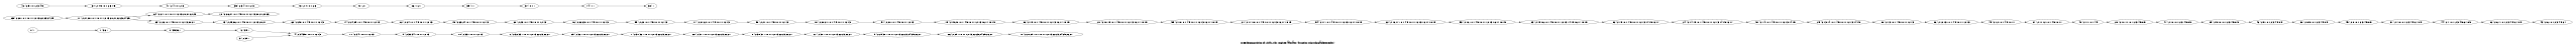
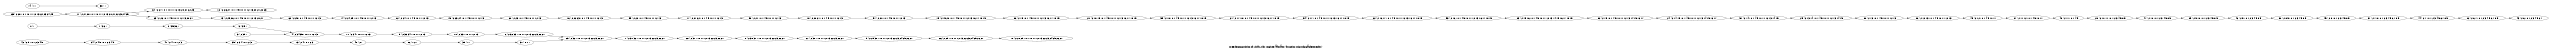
  digraph {
    label="Tree-decomposition of width 2 for register allocator (function _uip_udp_packet_sendto)"
    rankdir=LR
    n1 [label="0 | : "]
    n2 [label="1 | 36 : "]
    n3 [label="2 | 35 36 : "]
    n4 [label="72 | 35 : "]
    n5 [label="4 | 2 34 35 : 10 11 12 13 "]
    n6 [label="3 | 2 35 : "]
    n7 [label="71 | 2 34 : 10 11 12 13 "]
    n8 [label="5 | 2 33 34 : 10 11 12 13 "]
    n9 [label="70 | 2 33 : 10 11 12 13 "]
    n10 [label="6 | 2 32 33 : 10 11 12 13 22 23 26 27 "]
    n11 [label="69 | 2 32 : 10 11 12 13 22 23 26 27 "]
    n12 [label="7 | 2 31 32 : 10 11 12 13 22 23 26 27 "]
    n13 [label="68 | 2 31 : 10 11 12 13 22 23 26 27 "]
    n14 [label="8 | 2 30 31 : 10 11 12 13 22 23 26 27 "]
    n15 [label="67 | 2 30 : 10 11 12 13 22 23 26 27 "]
    n16 [label="9 | 2 29 30 : 10 11 12 13 22 23 24 25 26 27 "]
    n17 [label="66 | 2 29 : 10 11 12 13 22 23 24 25 26 27 "]
    n18 [label="10 | 2 28 29 : 0 1 10 11 12 13 22 23 24 25 26 27 "]
    n19 [label="65 | 2 28 : 0 1 10 11 12 13 22 23 24 25 "]
    n20 [label="11 | 2 27 28 : 0 1 10 11 12 13 20 21 22 23 24 25 "]
    n21 [label="64 | 2 27 : 0 1 10 11 12 13 20 21 22 23 "]
    n22 [label="63 | 2 26 : 0 1 4 5 10 11 12 13 20 21 "]
    n23 [label="12 | 2 26 27 : 0 1 4 5 10 11 12 13 20 21 22 23 "]
    n24 [label="13 | 2 25 26 : 0 1 4 5 10 11 12 13 20 21 "]
    n25 [label="62 | 2 25 : 0 1 4 5 10 11 12 13 "]
    n26 [label="14 | 2 24 25 : 0 1 4 5 10 11 12 13 "]
    n27 [label="61 | 2 24 : 0 1 4 5 10 11 12 13 "]
    n28 [label="15 | 2 23 24 : 0 1 4 5 10 11 12 13 "]
    n29 [label="60 | 2 23 : 0 1 4 5 10 11 12 13 "]
    n30 [label="16 | 2 22 23 : 0 1 4 5 10 11 12 13 "]
    n31 [label="59 | 2 22 : 0 1 4 5 10 11 12 13 "]
    n32 [label="17 | 2 21 22 : 0 1 4 5 10 11 12 13 "]
    n33 [label="58 | 2 21 : 0 1 4 5 10 11 12 13 "]
    n34 [label="18 | 2 20 21 : 0 1 4 5 10 11 12 13 "]
    n35 [label="57 | 2 20 : 0 1 4 5 10 11 12 13 "]
    n36 [label="19 | 2 19 20 : 0 1 4 5 10 11 12 13 16 17 18 19 "]
    n37 [label="56 | 2 19 : 0 1 4 5 10 11 12 13 16 17 18 19 "]
    n38 [label="20 | 2 18 19 : 0 1 4 5 10 11 12 13 16 17 18 19 "]
    n39 [label="55 | 2 18 : 0 1 4 5 10 11 12 13 16 17 18 19 "]
    n40 [label="21 | 2 17 18 : 0 1 4 5 10 11 12 13 16 17 18 19 "]
    n41 [label="54 | 2 17 : 0 1 4 5 10 11 12 13 16 17 18 19 "]
    n42 [label="22 | 2 16 17 : 0 1 4 5 10 11 12 13 16 17 18 19 "]
    n43 [label="53 | 2 16 : 0 1 4 5 10 11 12 13 16 17 18 19 "]
    n44 [label="23 | 2 15 16 : 0 1 4 5 10 11 12 13 14 15 16 17 18 19 "]
    n45 [label="52 | 2 15 : 0 1 4 5 10 11 12 13 14 15 16 17 "]
    n46 [label="24 | 2 14 15 : 0 1 4 5 10 11 12 13 14 15 16 17 "]
    n47 [label="51 | 2 14 : 0 1 4 5 10 11 12 13 14 15 "]
    n48 [label="25 | 2 13 14 : 0 1 4 5 10 11 12 13 14 15 "]
    n49 [label="50 | 2 13 : 0 1 4 5 10 11 12 13 "]
    n50 [label="26 | 2 12 13 : 0 1 4 5 10 11 12 13 "]
    n51 [label="49 | 2 12 : 0 1 4 5 10 11 "]
    n52 [label="27 | 2 11 12 : 0 1 4 5 10 11 "]
    n53 [label="48 | 2 11 : 0 1 4 5 "]
    n54 [label="28 | 2 10 11 : 0 1 2 3 4 5 8 9 "]
    n55 [label="47 | 2 10 : 0 1 2 3 4 5 8 9 "]
    n56 [label="29 | 2 9 10 : 0 1 2 3 4 5 8 9 "]
    n57 [label="46 | 2 9 : 0 1 2 3 4 5 8 9 "]
    n58 [label="30 | 2 8 9 : 0 1 2 3 4 5 8 9 "]
    n59 [label="45 | 2 8 : 0 1 2 3 4 5 8 9 "]
    n60 [label="31 | 2 7 8 : 0 1 2 3 4 5 6 7 8 9 "]
    n61 [label="44 | 2 7 : 0 1 2 3 4 5 6 7 8 9 "]
    n62 [label="32 | 2 6 7 : 0 1 2 3 4 5 6 7 8 9 "]
    n63 [label="43 | 2 6 : 0 1 2 3 4 5 6 7 "]
    n64 [label="42 | 2 5 : 0 1 2 3 4 5 "]
    n65 [label="34 | 2 4 5 : 0 1 2 3 4 5 "]
    n66 [label="41 | 2 4 : 0 1 2 3 "]
    n67 [label="35 | 2 3 4 : 0 1 2 3 "]
    n68 [label="73 | 2 4 : 0 1 2 3 "]
    n69 [label="40 | 2 : "]
    n70 [label="36 | 1 2 : "]
    n71 [label="39 | 1 : "]
    n72 [label="37 | 0 1 : "]
    n73 [label="74 | 1 : "]
    n74 [label="38 | : "]
    n1 -> n2
    n2 -> n3
    n3 -> n4
    n4 -> n5
    n5 -> n7
    n6 -> n5
    n7 -> n8
    n8 -> n9
    n9 -> n10
    n10 -> n11
    n11 -> n12
    n12 -> n13
    n13 -> n14
    n14 -> n15
    n15 -> n16
    n16 -> n17
    n17 -> n18
    n19 -> n20
    n20 -> n21
    n20 -> n22
    n21 -> n23
    n22 -> n24
    n24 -> n25
    n25 -> n26
    n26 -> n27
    n27 -> n28
    n28 -> n29
    n29 -> n30
    n30 -> n31
    n31 -> n32
    n32 -> n33
    n33 -> n34
    n34 -> n35
    n35 -> n36
    n36 -> n37
    n37 -> n38
    n38 -> n39
    n39 -> n40
    n40 -> n41
    n41 -> n42
    n42 -> n43
    n43 -> n44
    n44 -> n45
    n45 -> n46
    n46 -> n47
    n47 -> n48
    n48 -> n49
    n49 -> n50
    n50 -> n51
    n51 -> n52
    n52 -> n53
    n53 -> n54
    n54 -> n55
    n55 -> n56
    n56 -> n57
    n57 -> n58
    n58 -> n59
    n59 -> n60
    n60 -> n61
    n61 -> n62
    n62 -> n63
    n64 -> n65
    n65 -> n66
    n66 -> n67
    n67 -> n68
    n68 -> n69
    n69 -> n70
    n70 -> n71
    n71 -> n72
-   n72 -> n73
+   n72 -> n11
    n73 -> n74
  }
